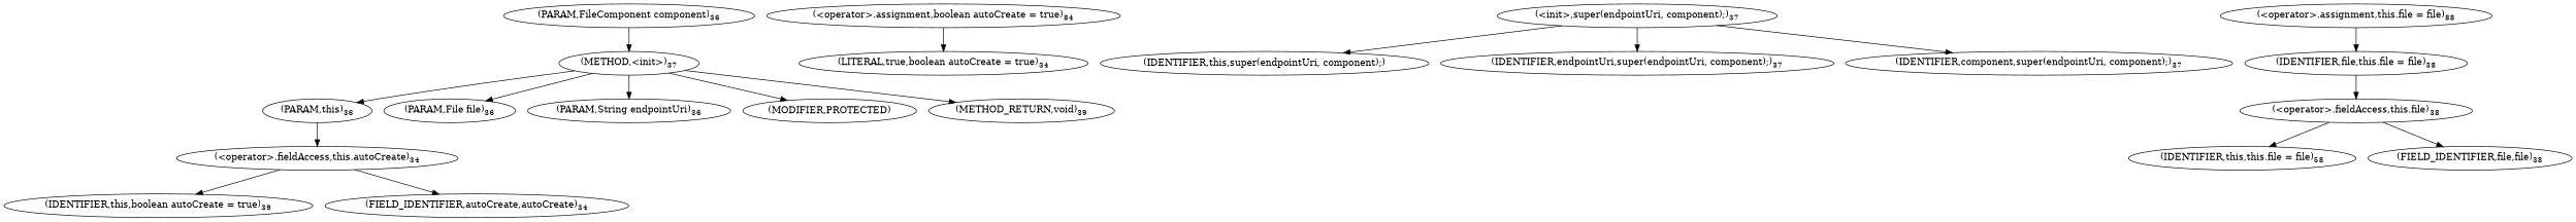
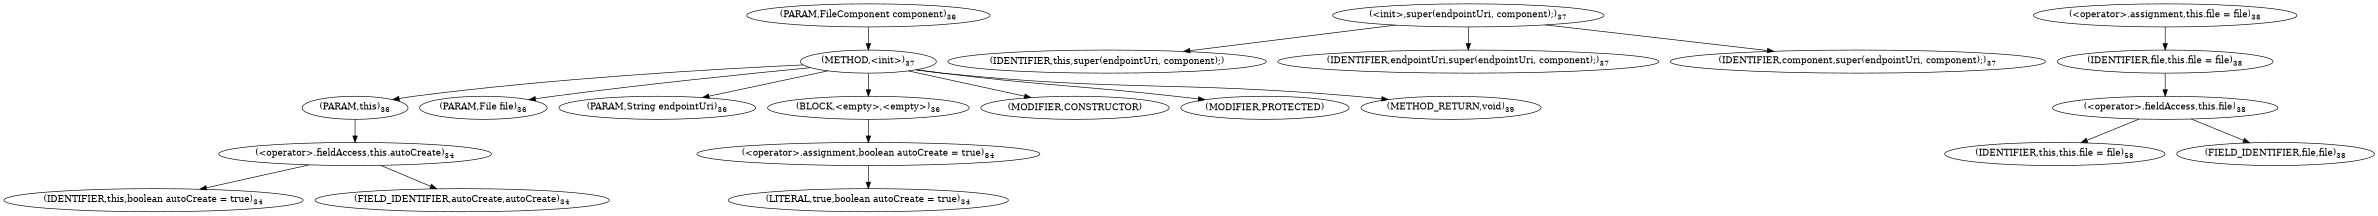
  digraph {
    n1 [label=<(METHOD,&lt;init&gt;)<SUB>37</SUB>>]
    n2 [label=<(PARAM,this)<SUB>36</SUB>>]
    n3 [label=<(PARAM,File file)<SUB>36</SUB>>]
    n4 [label=<(PARAM,String endpointUri)<SUB>36</SUB>>]
+   n5 [label=<(BLOCK,&lt;empty&gt;,&lt;empty&gt;)<SUB>36</SUB>>]
+   n6 [label=<(MODIFIER,CONSTRUCTOR)>]
    n7 [label=<(MODIFIER,PROTECTED)>]
    n8 [label=<(METHOD_RETURN,void)<SUB>39</SUB>>]
    n9 [label=<(&lt;operator&gt;.fieldAccess,this.autoCreate)<SUB>34</SUB>>]
    n10 [label=<(PARAM,FileComponent component)<SUB>36</SUB>>]
    n11 [label=<(&lt;operator&gt;.assignment,boolean autoCreate = true)<SUB>84</SUB>>]
    n12 [label=<(LITERAL,true,boolean autoCreate = true)<SUB>34</SUB>>]
    n13 [label=<(&lt;init&gt;,super(endpointUri, component);)<SUB>37</SUB>>]
    n14 [label=<(IDENTIFIER,this,super(endpointUri, component);)>]
    n15 [label=<(IDENTIFIER,endpointUri,super(endpointUri, component);)<SUB>37</SUB>>]
    n16 [label=<(IDENTIFIER,component,super(endpointUri, component);)<SUB>37</SUB>>]
-   n17 [label=<(&lt;operator&gt;.assignment,this.file = file)<SUB>88</SUB>>]
+   n17 [label=<(&lt;operator&gt;.assignment,this.file = file)<SUB>38</SUB>>]
    n18 [label=<(IDENTIFIER,file,this.file = file)<SUB>38</SUB>>]
-   n19 [label=<(IDENTIFIER,this,boolean autoCreate = true)<SUB>39</SUB>>]
+   n19 [label=<(IDENTIFIER,this,boolean autoCreate = true)<SUB>34</SUB>>]
    n20 [label=<(FIELD_IDENTIFIER,autoCreate,autoCreate)<SUB>34</SUB>>]
    n21 [label=<(&lt;operator&gt;.fieldAccess,this.file)<SUB>38</SUB>>]
    n22 [label=<(IDENTIFIER,this,this.file = file)<SUB>58</SUB>>]
    n23 [label=<(FIELD_IDENTIFIER,file,file)<SUB>38</SUB>>]
    n1 -> n2
    n1 -> n3
    n1 -> n4
+   n1 -> n5
+   n1 -> n6
    n1 -> n7
    n1 -> n8
    n2 -> n9
+   n5 -> n11
    n9 -> n19
    n9 -> n20
    n10 -> n1
    n11 -> n12
    n13 -> n14
    n13 -> n15
    n13 -> n16
    n17 -> n18
    n18 -> n21
    n21 -> n22
    n21 -> n23
  }
